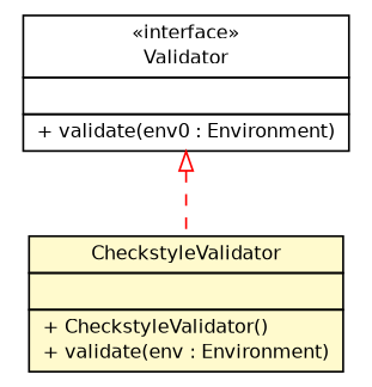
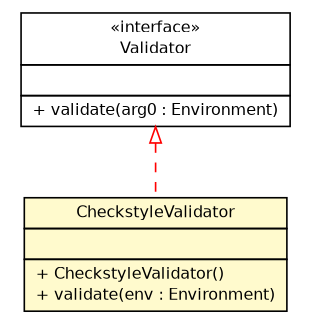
  digraph {
    nodesep=0.25
    ranksep=0.5
    node [fontcolor=black fontname=Helvetica fontsize=10.0 shape=plaintext]
    n1 [label=<<table title="com.qulice.checkstyle.CheckstyleValidator" border="0" cellborder="1" cellspacing="0" cellpadding="2" port="p" bgcolor="lemonChiffon" href="./CheckstyleValidator.html"> 		<tr><td><table border="0" cellspacing="0" cellpadding="1"> <tr><td align="center" balign="center"> CheckstyleValidator </td></tr> 		</table></td></tr> 		<tr><td><table border="0" cellspacing="0" cellpadding="1"> <tr><td align="left" balign="left">  </td></tr> 		</table></td></tr> 		<tr><td><table border="0" cellspacing="0" cellpadding="1"> <tr><td align="left" balign="left"> + CheckstyleValidator() </td></tr> <tr><td align="left" balign="left"> + validate(env : Environment) </td></tr> 		</table></td></tr> 		</table>>]
-   n2 [label=<<table title="com.qulice.spi.Validator" border="0" cellborder="1" cellspacing="0" cellpadding="2" port="p" href="http://java.sun.com/j2se/1.4.2/docs/api/com/qulice/spi/Validator.html"> 		<tr><td><table border="0" cellspacing="0" cellpadding="1"> <tr><td align="center" balign="center"> &#171;interface&#187; </td></tr> <tr><td align="center" balign="center"> Validator </td></tr> 		</table></td></tr> 		<tr><td><table border="0" cellspacing="0" cellpadding="1"> <tr><td align="left" balign="left">  </td></tr> 		</table></td></tr> 		<tr><td><table border="0" cellspacing="0" cellpadding="1"> <tr><td align="left" balign="left"> + validate(env0 : Environment) </td></tr> 		</table></td></tr> 		</table>>]
+   n2 [label=<<table title="com.qulice.spi.Validator" border="0" cellborder="1" cellspacing="0" cellpadding="2" port="p" href="http://java.sun.com/j2se/1.4.2/docs/api/com/qulice/spi/Validator.html"> 		<tr><td><table border="0" cellspacing="0" cellpadding="1"> <tr><td align="center" balign="center"> &#171;interface&#187; </td></tr> <tr><td align="center" balign="center"> Validator </td></tr> 		</table></td></tr> 		<tr><td><table border="0" cellspacing="0" cellpadding="1"> <tr><td align="left" balign="left">  </td></tr> 		</table></td></tr> 		<tr><td><table border="0" cellspacing="0" cellpadding="1"> <tr><td align="left" balign="left"> + validate(arg0 : Environment) </td></tr> 		</table></td></tr> 		</table>>]
    n2 -> n1 [arrowtail=empty dir=back fontname=Helvetica fontsize=10 headport=p labelfontname=Helvetica labelfontsize=10 style=dashed tailport=p color=red]
  }
